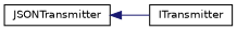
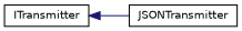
  digraph {
    rankdir=LR
    node [color=black fillcolor=white fontname=Helvetica fontsize=10 shape=record style=filled]
    n1 [height=0.2 label=ITransmitter width=0.4]
    n2 [height=0.2 label=JSONTransmitter width=0.4]
-   n2 -> n1 [color=midnightblue dir=back fontname=Helvetica fontsize=10 labelfontname=Helvetica labelfontsize=10 style=solid]
+   n1 -> n2 [color=midnightblue dir=back fontname=Helvetica fontsize=10 labelfontname=Helvetica labelfontsize=10 style=solid]
  }
